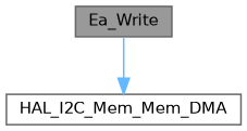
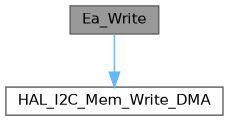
  digraph {
    rankdir=TB
    node [fontname=Helvetica fontsize=10 shape=box style=filled]
    n1 [color=gray40 fillcolor=grey60 fontcolor=black height=0.2 label=Ea_Write width=0.4]
-   n2 [color=grey40 fillcolor=white height=0.2 label=HAL_I2C_Mem_Mem_DMA width=0.4]
+   n2 [color=grey40 fillcolor=white height=0.2 label=HAL_I2C_Mem_Write_DMA width=0.4]
    n1 -> n2 [color=steelblue1 fontname=Helvetica fontsize=10 labelfontname=Helvetica labelfontsize=10 style=solid]
  }
